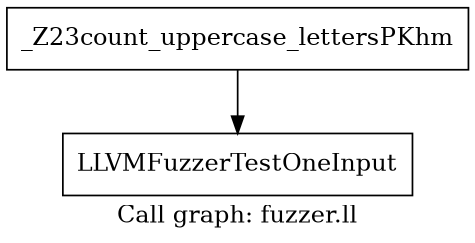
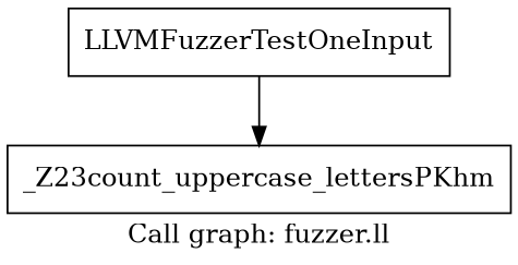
  digraph {
    label="Call graph: fuzzer.ll"
    node [shape=record]
    n1 [label="{_Z23count_uppercase_lettersPKhm}"]
    n2 [label="{LLVMFuzzerTestOneInput}"]
-   n1 -> n2
+   n2 -> n1
  }
